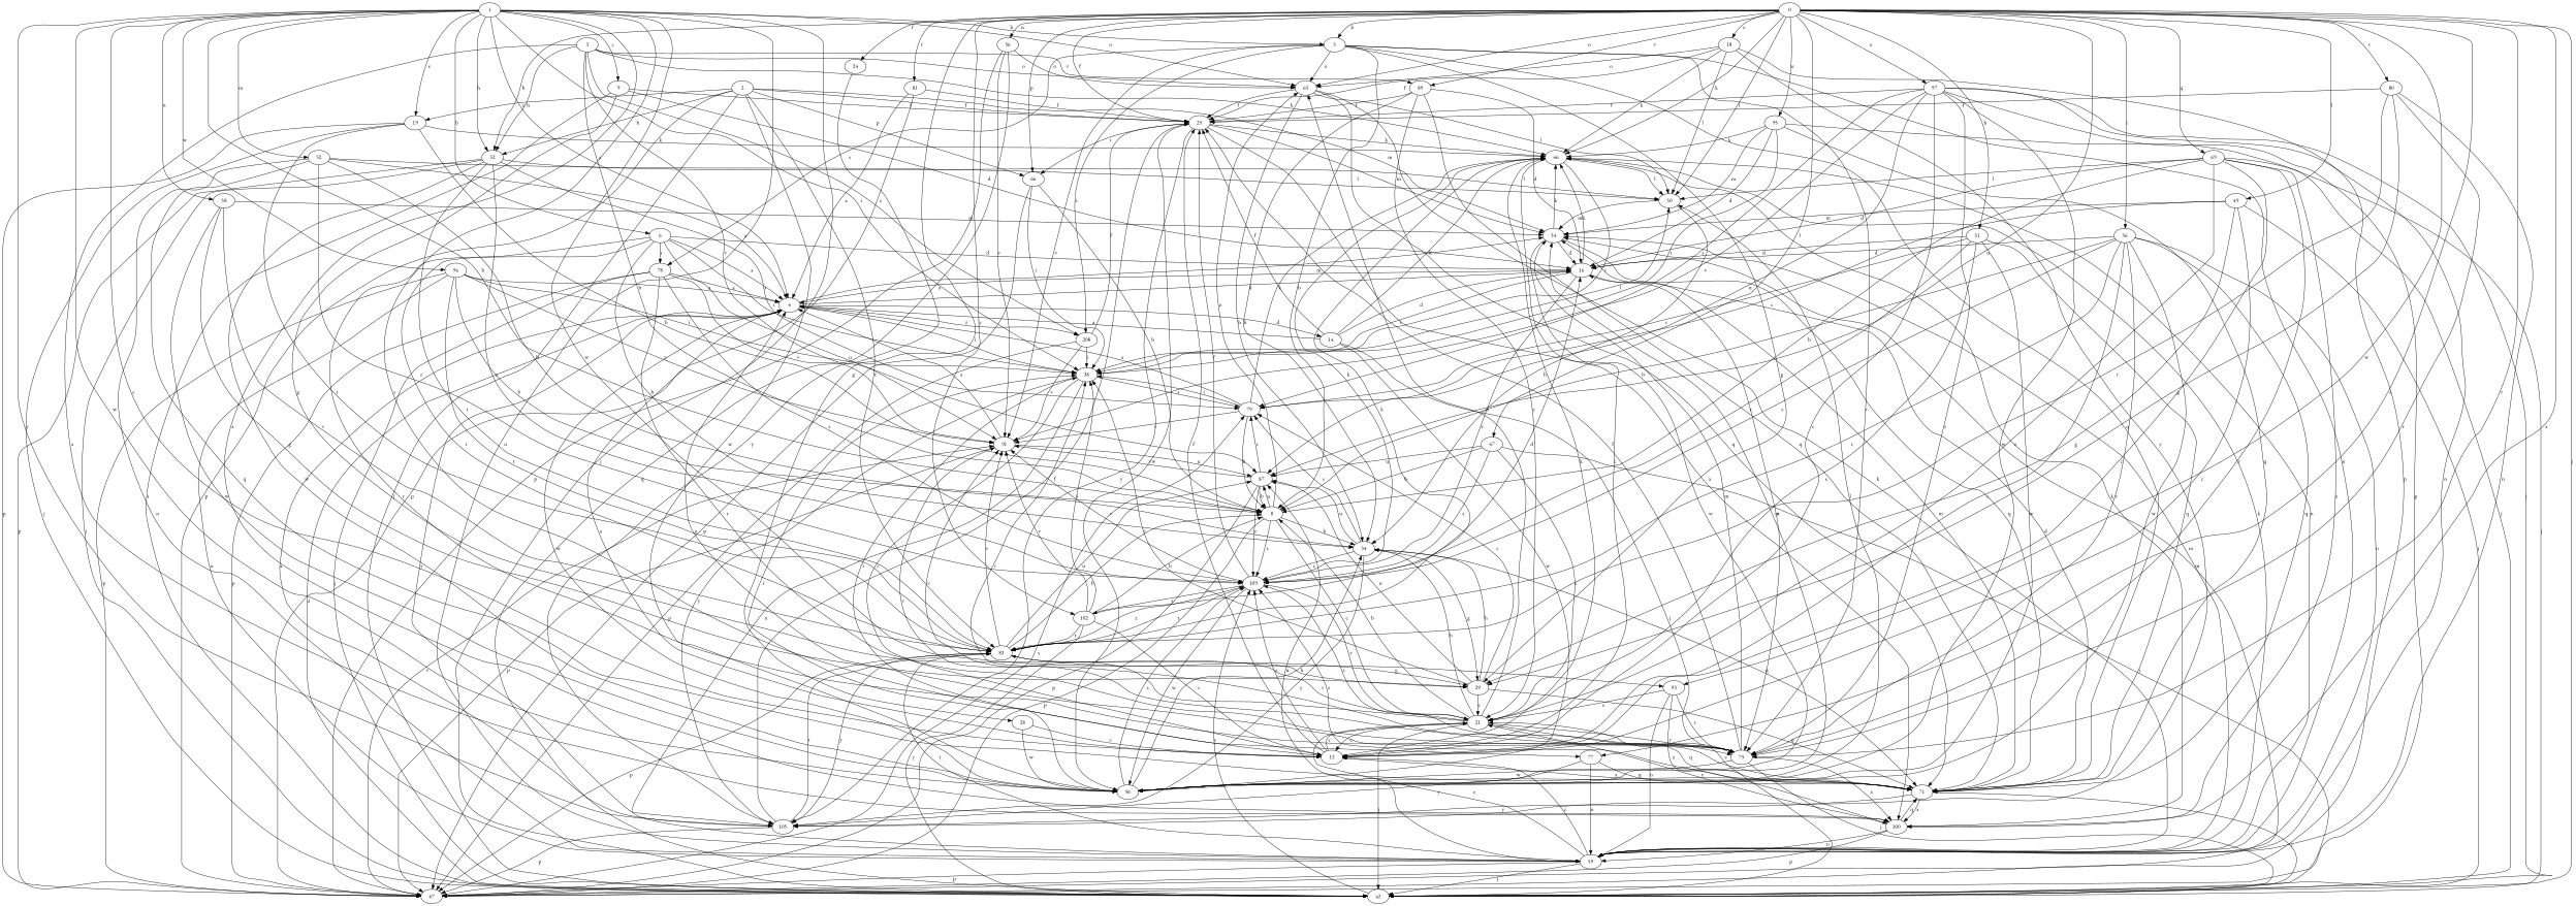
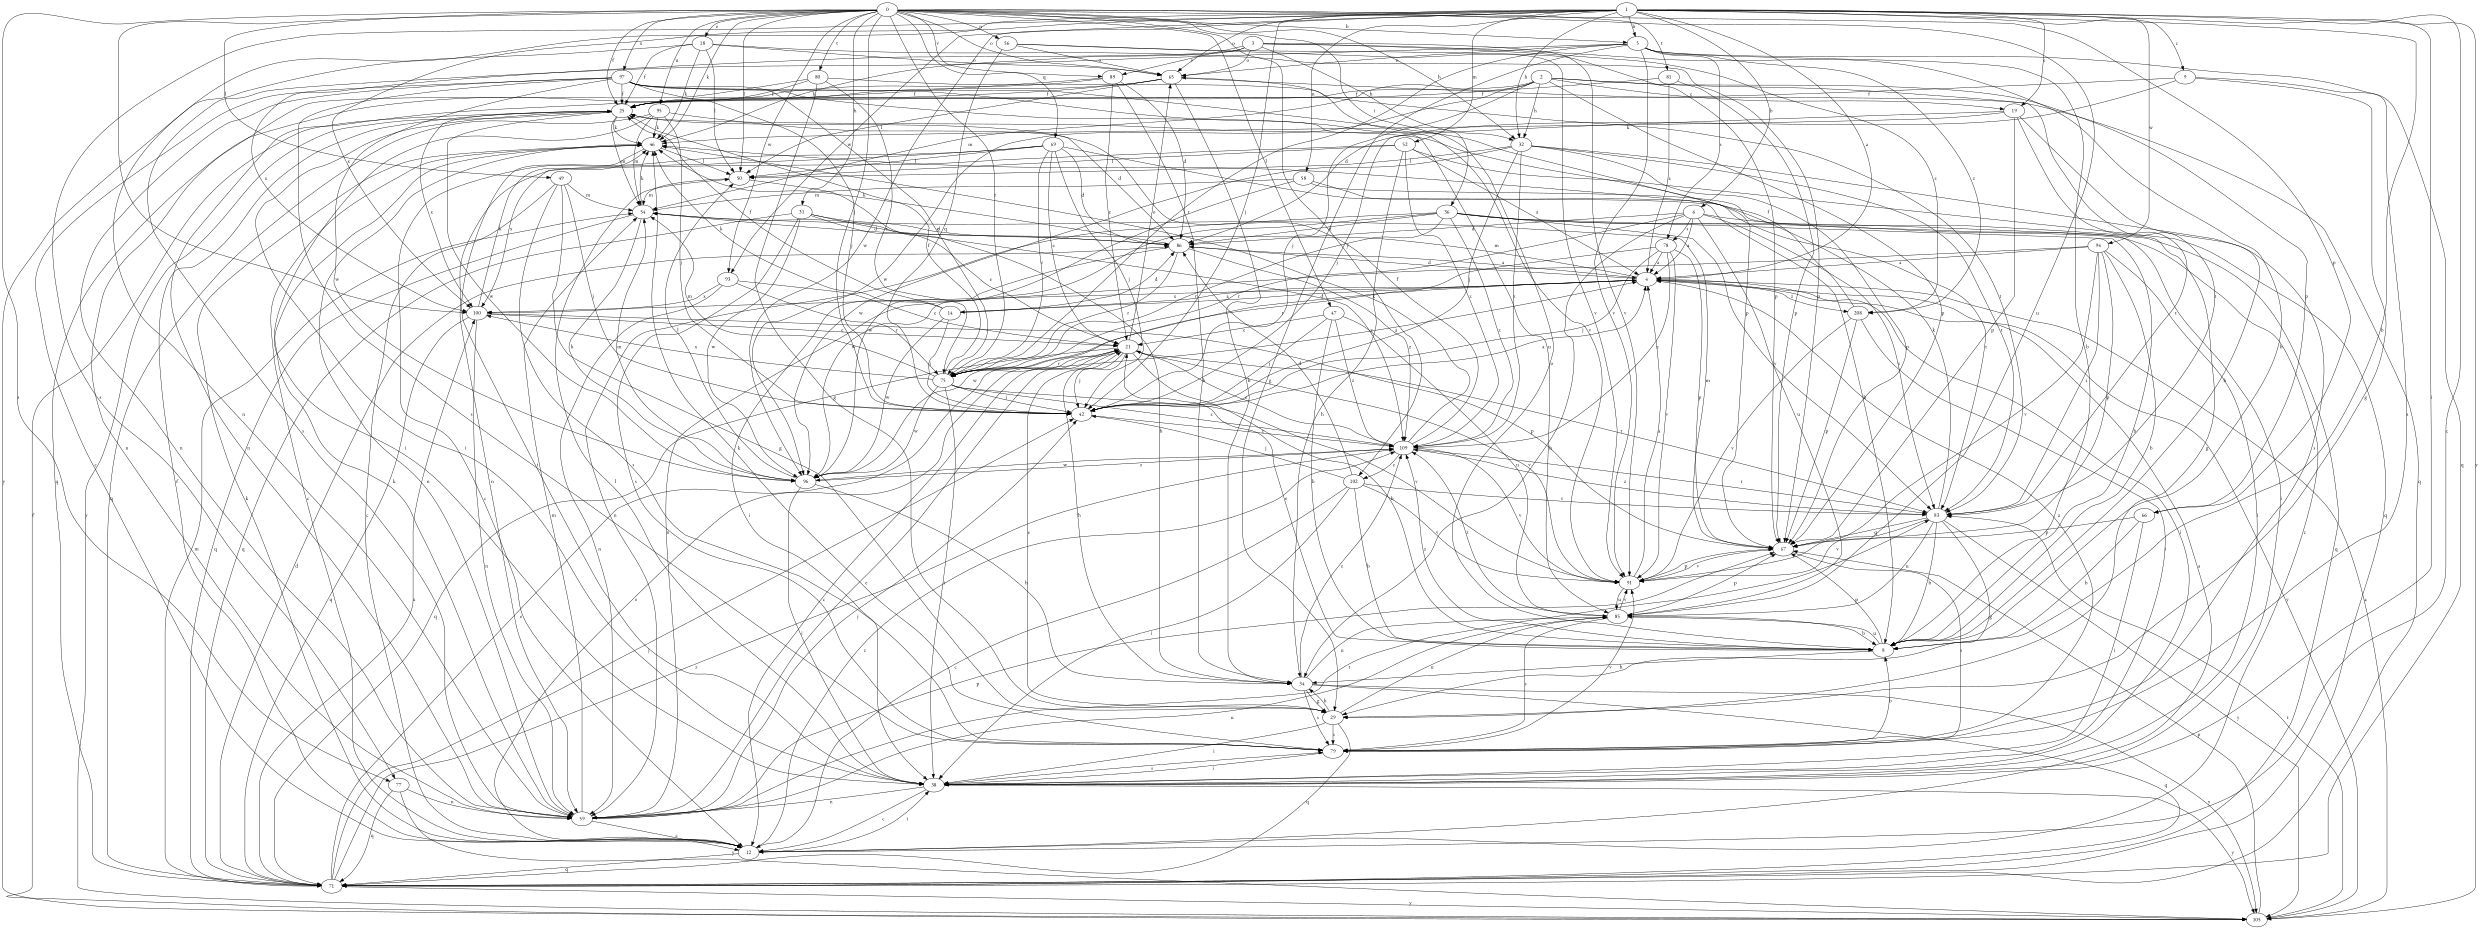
  strict digraph {
    fontname="EB Garamond"
    node [fontname="EB Garamond"]
    edge [fontname="EB Garamond"]
    0
    5
    18
-   24
    25
-   28
    31
    32
    36
    42
    46
    47
    49
    50
    56
    n16 [label=65]
    66
    69
    75
    77
    80
    81
    n23 [label=95]
-   87
+   87 [label=85]
    89
    93
    97
    100
    102
    8
    59
    91
    n33 [label=208]
    78
    29
    71
    105
    67
    38
    96
    54
    12
-   16
+   16 [label=86]
    21
    109
    79
    83
    4
    34
    1
    6
    9
    19
    52
    58
    94
    14
    2
    3
    0 -> 5 [label=b]
    0 -> 18 [label=e]
-   0 -> 24 [label=f]
    0 -> 25 [label=f]
-   0 -> 28 [label=g]
    0 -> 31 [label=h]
    0 -> 32 [label=h]
    0 -> 36 [label=i]
    0 -> 42 [label=j]
    0 -> 46 [label=k]
    0 -> 47 [label=l]
    0 -> 49 [label=l]
    0 -> 50 [label=l]
    0 -> 56 [label=n]
    0 -> n16 [label=o]
    0 -> 66 [label=p]
    0 -> 69 [label=q]
    0 -> 75 [label=r]
    0 -> 77 [label=s]
    0 -> 80 [label=t]
    0 -> 81 [label=t]
    0 -> n23 [label=u]
    0 -> 87 [label=u]
    0 -> 89 [label=v]
    0 -> 93 [label=w]
    0 -> 97 [label=x]
    0 -> 100 [label=x]
    0 -> 102 [label=y]
    5 -> n16 [label=o]
    5 -> 75 [label=r]
    5 -> 8 [label=b]
-   5 -> 59 [label=n]
+   5 -> 59 [label=s]
    5 -> 91 [label=v]
    5 -> n33 [label=z]
    5 -> 78 [label=s]
    5 -> 29 [label=g]
    5 -> 71 [label=q]
    18 -> 25 [label=f]
    18 -> 46 [label=k]
    18 -> 50 [label=l]
    18 -> n16 [label=o]
    18 -> 105 [label=y]
    18 -> 67 [label=p]
-   24 -> 105 [label=y]
    25 -> 46 [label=k]
    25 -> 100 [label=x]
    25 -> 105 [label=y]
-   25 -> 66 [label=i]
+   25 -> 38 [label=i]
    25 -> 96 [label=w]
    25 -> 54 [label=m]
-   28 -> 96 [label=w]
-   28 -> 12 [label=c]
    31 -> 71 [label=q]
    31 -> 96 [label=w]
    31 -> 16 [label=d]
    31 -> 21 [label=e]
    31 -> 109 [label=z]
    31 -> 79 [label=s]
    32 -> 42 [label=j]
    32 -> 50 [label=l]
    32 -> 67 [label=p]
    32 -> 96 [label=w]
    32 -> 109 [label=z]
    32 -> 79 [label=s]
    32 -> 83 [label=t]
    36 -> 75 [label=r]
    36 -> 8 [label=b]
    36 -> 59 [label=n]
    36 -> 71 [label=q]
    36 -> 96 [label=w]
    36 -> 12 [label=c]
    36 -> 16 [label=d]
    36 -> 109 [label=z]
-   36 -> 83 [label=t]
+   36 -> 83 [label=y]
    42 -> 109 [label=z]
    42 -> 4 [label=a]
    46 -> 50 [label=l]
    46 -> 59 [label=n]
    46 -> 38 [label=i]
    46 -> 12 [label=c]
    47 -> 42 [label=j]
    47 -> 87 [label=u]
    47 -> 8 [label=b]
    47 -> 21 [label=e]
    47 -> 109 [label=z]
    49 -> 42 [label=j]
    49 -> 29 [label=g]
    49 -> 54 [label=m]
    49 -> 12 [label=c]
    49 -> 79 [label=s]
    50 -> 54 [label=m]
    50 -> 34 [label=h]
    56 -> 42 [label=q]
    56 -> n16 [label=o]
    56 -> 91 [label=v]
    56 -> 67 [label=p]
    n16 -> 25 [label=f]
    n16 -> 50 [label=l]
-   n16 -> 59 [label=k]
+   n16 -> 59 [label=n]
    n16 -> 71 [label=q]
    n16 -> 34 [label=h]
    66 -> 8 [label=b]
    66 -> 67 [label=p]
    66 -> 38 [label=i]
    69 -> 42 [label=j]
    69 -> 50 [label=l]
    69 -> 75 [label=r]
    69 -> 100 [label=x]
    69 -> 8 [label=b]
    69 -> 12 [label=c]
    69 -> 16 [label=d]
    69 -> 21 [label=e]
    75 -> 25 [label=f]
    75 -> 42 [label=j]
    75 -> 100 [label=x]
    75 -> 91 [label=v]
    75 -> 38 [label=i]
    75 -> 96 [label=w]
    75 -> 54 [label=m]
    75 -> 109 [label=z]
    75 -> 4 [label=a]
    77 -> 59 [label=n]
    77 -> 71 [label=q]
    77 -> 105 [label=y]
    80 -> 25 [label=f]
    80 -> 75 [label=r]
    80 -> 59 [label=n]
    80 -> 29 [label=g]
    80 -> 83 [label=t]
    81 -> 25 [label=f]
    81 -> 67 [label=p]
    81 -> 4 [label=a]
    n23 -> 42 [label=j]
    n23 -> 46 [label=k]
    n23 -> 71 [label=q]
    n23 -> 38 [label=i]
    n23 -> 54 [label=m]
    n23 -> 16 [label=d]
    87 -> 8 [label=b]
    87 -> 91 [label=v]
    87 -> 67 [label=p]
    87 -> 109 [label=z]
    87 -> 79 [label=s]
    89 -> 25 [label=f]
    89 -> 71 [label=q]
    89 -> 16 [label=d]
    89 -> 21 [label=e]
    89 -> 34 [label=h]
    93 -> 75 [label=r]
    93 -> 100 [label=x]
    93 -> 59 [label=n]
    93 -> 21 [label=e]
    97 -> 25 [label=f]
    97 -> 42 [label=j]
    97 -> 75 [label=r]
    97 -> 87 [label=u]
    97 -> 59 [label=n]
    97 -> 91 [label=v]
    97 -> 67 [label=p]
    97 -> 96 [label=w]
    97 -> 12 [label=c]
    97 -> 79 [label=s]
    100 -> 46 [label=k]
    100 -> 59 [label=n]
    100 -> 71 [label=q]
    100 -> 67 [label=p]
    100 -> 21 [label=e]
    102 -> 42 [label=j]
    102 -> 8 [label=b]
    102 -> 91 [label=v]
    102 -> 38 [label=i]
    102 -> 12 [label=c]
    102 -> 16 [label=d]
    102 -> 83 [label=t]
    8 -> n16 [label=o]
    8 -> 87 [label=u]
    8 -> 67 [label=p]
    8 -> 21 [label=e]
    8 -> 109 [label=z]
    8 -> 34 [label=h]
    59 -> 42 [label=j]
    59 -> 46 [label=k]
    59 -> 87 [label=u]
    59 -> 67 [label=p]
    59 -> 54 [label=m]
    59 -> 12 [label=c]
    59 -> 21 [label=e]
    59 -> 83 [label=t]
    91 -> 87 [label=u]
    91 -> 67 [label=p]
    91 -> 4 [label=a]
    n33 -> 25 [label=f]
    n33 -> 91 [label=v]
    n33 -> 67 [label=p]
    n33 -> 38 [label=i]
    78 -> 42 [label=j]
    78 -> 75 [label=r]
    78 -> 91 [label=v]
    78 -> 67 [label=p]
    78 -> 109 [label=z]
    78 -> 4 [label=a]
    29 -> 87 [label=u]
    29 -> 71 [label=q]
    29 -> 38 [label=i]
    29 -> 21 [label=e]
    29 -> 79 [label=s]
    29 -> 34 [label=h]
    71 -> 42 [label=j]
    71 -> 100 [label=x]
    71 -> 105 [label=y]
    71 -> 54 [label=m]
    71 -> 16 [label=d]
    71 -> 21 [label=e]
    71 -> 109 [label=z]
    105 -> 25 [label=f]
    105 -> 67 [label=p]
    105 -> 83 [label=t]
    105 -> 4 [label=a]
    67 -> 91 [label=v]
    67 -> 54 [label=m]
    67 -> 79 [label=s]
    38 -> 50 [label=l]
    38 -> 59 [label=n]
    38 -> 105 [label=y]
    38 -> 12 [label=c]
    38 -> 79 [label=s]
    96 -> 50 [label=l]
    96 -> 38 [label=i]
    96 -> 54 [label=m]
    96 -> 109 [label=z]
    96 -> 34 [label=h]
    54 -> 46 [label=k]
    54 -> 71 [label=q]
-   54 -> 96 [label=w]
+   54 -> 96 [label=h]
    54 -> 16 [label=d]
    12 -> 25 [label=f]
    12 -> 46 [label=k]
-   12 -> 71 [label=a]
+   12 -> 71 [label=q]
    12 -> 38 [label=i]
    12 -> 21 [label=e]
    12 -> 109 [label=z]
    12 -> 4 [label=a]
    16 -> 46 [label=k]
    16 -> 75 [label=r]
    16 -> 38 [label=i]
    16 -> 109 [label=z]
    16 -> 4 [label=a]
    21 -> 42 [label=j]
    21 -> n16 [label=o]
    21 -> 75 [label=r]
    21 -> 8 [label=b]
    21 -> 91 [label=v]
    21 -> 71 [label=q]
    21 -> 12 [label=c]
    21 -> 83 [label=t]
    21 -> 34 [label=h]
    109 -> 25 [label=f]
    109 -> 46 [label=k]
    109 -> 102 [label=z]
    109 -> 91 [label=v]
    109 -> 96 [label=w]
    109 -> 21 [label=e]
    109 -> 83 [label=t]
    79 -> 46 [label=k]
    79 -> 8 [label=b]
    79 -> 91 [label=v]
    79 -> 38 [label=i]
    79 -> 4 [label=a]
    83 -> 46 [label=k]
    83 -> 87 [label=u]
    83 -> 8 [label=b]
    83 -> 91 [label=v]
    83 -> 29 [label=g]
    83 -> 105 [label=y]
-   83 -> 67 [label=p]
+   83 -> 67 [label=q]
    83 -> 109 [label=z]
+   4 -> 100 [label=x]
    4 -> n33 [label=z]
    4 -> 105 [label=y]
    4 -> 38 [label=i]
    4 -> 96 [label=w]
    4 -> 54 [label=m]
    4 -> 16 [label=d]
    4 -> 14 [label=d]
    34 -> 87 [label=u]
    34 -> 29 [label=g]
    34 -> 71 [label=q]
    34 -> 105 [label=y]
    34 -> 109 [label=z]
    34 -> 79 [label=s]
    1 -> 5 [label=b]
    1 -> 32 [label=h]
    1 -> 42 [label=j]
    1 -> n16 [label=o]
    1 -> 77 [label=s]
    1 -> 93 [label=w]
    1 -> 100 [label=x]
    1 -> 8 [label=b]
    1 -> 59 [label=n]
    1 -> 105 [label=y]
    1 -> 38 [label=i]
    1 -> 96 [label=w]
    1 -> 12 [label=c]
    1 -> 4 [label=a]
    1 -> 6 [label=b]
    1 -> 9 [label=c]
    1 -> 19 [label=e]
    1 -> 52 [label=m]
    1 -> 58 [label=n]
    1 -> 94 [label=w]
    6 -> 75 [label=r]
    6 -> 87 [label=u]
    6 -> 78 [label=s]
    6 -> 38 [label=i]
    6 -> 16 [label=d]
    6 -> 83 [label=t]
    6 -> 4 [label=a]
    6 -> 34 [label=h]
    9 -> 25 [label=f]
    9 -> 29 [label=g]
    9 -> 16 [label=d]
-   9 -> 42 [label=s]
+   9 -> 79 [label=s]
    19 -> 42 [label=j]
    19 -> 46 [label=k]
    19 -> 8 [label=b]
    19 -> 67 [label=p]
    19 -> 83 [label=t]
    52 -> 50 [label=l]
    52 -> 59 [label=n]
    52 -> 71 [label=q]
    52 -> 109 [label=z]
    52 -> 4 [label=a]
    52 -> 34 [label=h]
    58 -> 29 [label=g]
    58 -> 96 [label=w]
    58 -> 54 [label=m]
    58 -> 83 [label=t]
    94 -> 8 [label=b]
    94 -> 59 [label=n]
    94 -> 91 [label=v]
    94 -> 67 [label=p]
    94 -> 38 [label=i]
    94 -> 83 [label=t]
    94 -> 4 [label=a]
    14 -> 25 [label=f]
    14 -> 42 [label=j]
    14 -> 46 [label=k]
    14 -> 96 [label=w]
    14 -> 16 [label=d]
    14 -> 4 [label=a]
    2 -> 25 [label=f]
    2 -> 32 [label=h]
    2 -> 42 [label=j]
    2 -> 66 [label=p]
    2 -> 67 [label=p]
    2 -> 96 [label=w]
    2 -> 54 [label=m]
    2 -> 83 [label=t]
    2 -> 19 [label=e]
    3 -> 32 [label=h]
    3 -> 46 [label=k]
    3 -> n16 [label=o]
    3 -> 89 [label=v]
    3 -> 100 [label=x]
    3 -> 8 [label=b]
    3 -> 91 [label=v]
    3 -> n33 [label=z]
  }
